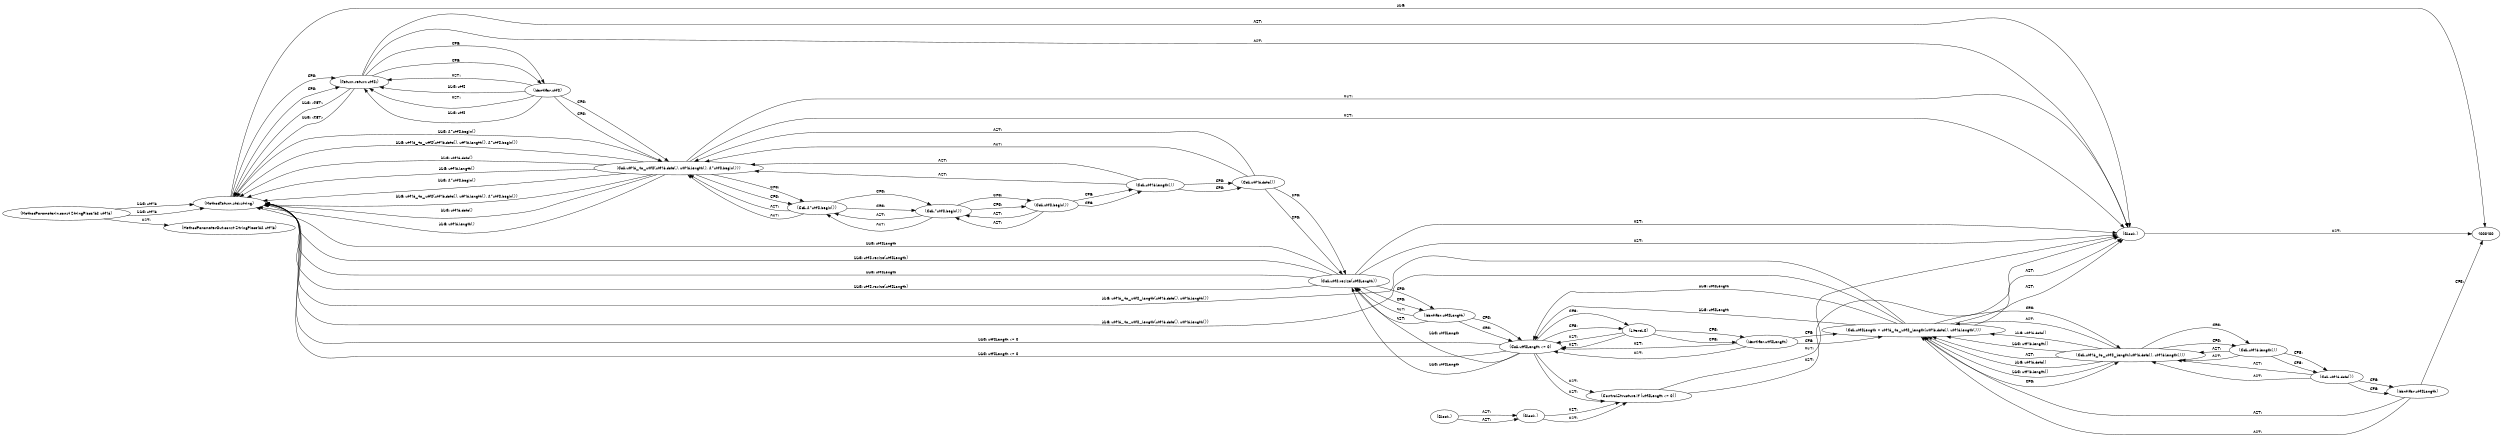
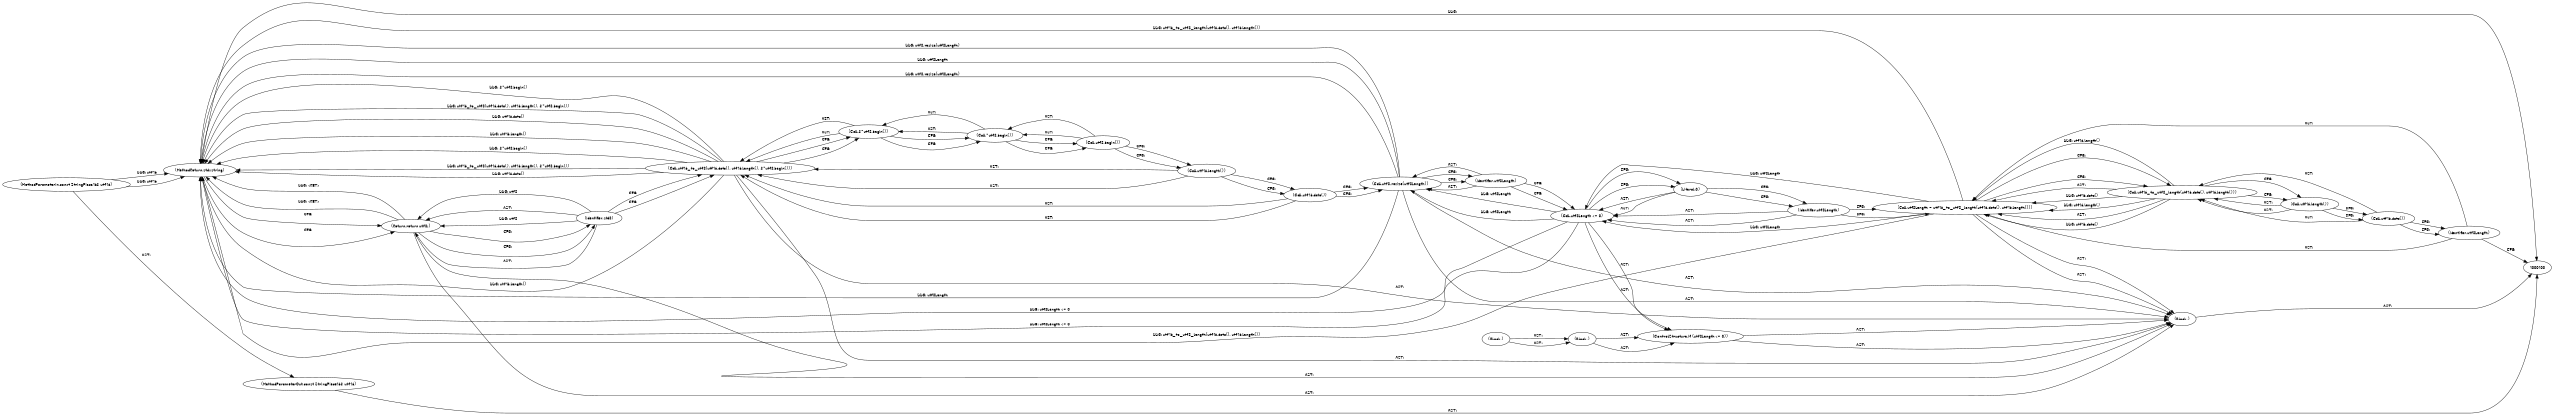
  digraph {
    fontname="Patrick Hand"
    rankdir=LR
    node [fontname="Patrick Hand"]
    edge [fontname="Patrick Hand"]
    n1 [label="(MethodReturn,std::string)"]
    n2 [label="(Return,return utf8;)"]
    1000100
    n4 [label="(Block,)"]
-   n5 [label="(Identifier,utf8)"]
+   n5 [label="(Identifier,std8)"]
    n6 [label="(MethodParameterIn,const StringPiece16& utf16)"]
    n7 [label="(MethodParameterOut,const StringPiece16& utf16)"]
    n8 [label="(Call,utf16.data())"]
    n9 [label="(Call,utf16_to_utf8(utf16.data(), utf16.length(), &*utf8.begin()))"]
    n10 [label="(Call,utf8.resize(utf8Length))"]
    n11 [label="(Call,&*utf8.begin())"]
    n12 [label="(Identifier,utf8Length)"]
    n13 [label="(Call,utf16.length())"]
    n14 [label="(Call,*utf8.begin())"]
    n15 [label="(Call,utf8.begin())"]
    n16 [label="(Call,utf16_to_utf8_length(utf16.data(), utf16.length()))"]
    n17 [label="(Call,utf16.length())"]
    n18 [label="(Call,utf8Length = utf16_to_utf8_length(utf16.data(), utf16.length()))"]
    n19 [label="(Call,utf16.data())"]
    n20 [label="(Call,utf8Length <= 0)"]
    n21 [label="(Identifier,utf8Length)"]
    n22 [label="(ControlStructure,if (utf8Length <= 0))"]
    n23 [label="(Literal,0)"]
    n24 [label="(Identifier,utf8Length)"]
    n25 [label="(Block,)"]
    n26 [label="(Block,)"]
    n1 -> n2 [label="CFG: "]
    n1 -> n2 [label="CFG: "]
    n1 -> 1000100 [label="DDG: "]
    n2 -> n1 [label="DDG: <RET>"]
    n2 -> n1 [label="DDG: <RET>"]
    n2 -> n4 [label="AST: "]
    n2 -> n4 [label="AST: "]
    n2 -> n5 [label="CFG: "]
    n2 -> n5 [label="CFG: "]
    n4 -> 1000100 [label="AST: "]
    n5 -> n2 [label="AST: "]
    n5 -> n2 [label="DDG: utf8"]
    n5 -> n2 [label="AST: "]
    n5 -> n2 [label="DDG: utf8"]
    n5 -> n9 [label="CFG: "]
    n5 -> n9 [label="CFG: "]
    n6 -> n1 [label="DDG: utf16"]
    n6 -> n1 [label="DDG: utf16"]
    n6 -> n7 [label="AST: "]
+   n7 -> 1000100 [label="AST: "]
    n8 -> n9 [label="AST: "]
    n8 -> n9 [label="AST: "]
    n8 -> n10 [label="CFG: "]
    n8 -> n10 [label="CFG: "]
    n9 -> n1 [label="DDG: &*utf8.begin()"]
    n9 -> n1 [label="DDG: utf16_to_utf8(utf16.data(), utf16.length(), &*utf8.begin())"]
    n9 -> n1 [label="DDG: utf16.data()"]
    n9 -> n1 [label="DDG: utf16.length()"]
    n9 -> n1 [label="DDG: &*utf8.begin()"]
    n9 -> n1 [label="DDG: utf16_to_utf8(utf16.data(), utf16.length(), &*utf8.begin())"]
    n9 -> n1 [label="DDG: utf16.data()"]
    n9 -> n1 [label="DDG: utf16.length()"]
    n9 -> n4 [label="AST: "]
    n9 -> n4 [label="AST: "]
    n9 -> n11 [label="CFG: "]
    n9 -> n11 [label="CFG: "]
    n10 -> n1 [label="DDG: utf8Length"]
    n10 -> n1 [label="DDG: utf8.resize(utf8Length)"]
    n10 -> n1 [label="DDG: utf8Length"]
    n10 -> n1 [label="DDG: utf8.resize(utf8Length)"]
    n10 -> n4 [label="AST: "]
    n10 -> n4 [label="AST: "]
    n10 -> n12 [label="CFG: "]
    n10 -> n12 [label="CFG: "]
    n11 -> n9 [label="AST: "]
    n11 -> n9 [label="AST: "]
    n11 -> n14 [label="CFG: "]
    n11 -> n14 [label="CFG: "]
    n12 -> n10 [label="AST: "]
    n12 -> n10 [label="AST: "]
    n12 -> n20 [label="CFG: "]
    n12 -> n20 [label="CFG: "]
    n13 -> n8 [label="CFG: "]
    n13 -> n8 [label="CFG: "]
    n13 -> n9 [label="AST: "]
    n13 -> n9 [label="AST: "]
    n14 -> n11 [label="AST: "]
    n14 -> n11 [label="AST: "]
    n14 -> n15 [label="CFG: "]
    n14 -> n15 [label="CFG: "]
    n15 -> n13 [label="CFG: "]
    n15 -> n13 [label="CFG: "]
    n15 -> n14 [label="AST: "]
    n15 -> n14 [label="AST: "]
    n16 -> n17 [label="CFG: "]
    n16 -> n17 [label="CFG: "]
    n16 -> n18 [label="AST: "]
    n16 -> n18 [label="DDG: utf16.data()"]
    n16 -> n18 [label="DDG: utf16.length()"]
    n16 -> n18 [label="AST: "]
    n16 -> n18 [label="DDG: utf16.data()"]
    n16 -> n18 [label="DDG: utf16.length()"]
    n17 -> n16 [label="AST: "]
    n17 -> n16 [label="AST: "]
    n17 -> n19 [label="CFG: "]
    n17 -> n19 [label="CFG: "]
    n18 -> n1 [label="DDG: utf16_to_utf8_length(utf16.data(), utf16.length())"]
    n18 -> n1 [label="DDG: utf16_to_utf8_length(utf16.data(), utf16.length())"]
    n18 -> n4 [label="AST: "]
    n18 -> n4 [label="AST: "]
    n18 -> n16 [label="CFG: "]
    n18 -> n16 [label="CFG: "]
    n18 -> n20 [label="DDG: utf8Length"]
    n18 -> n20 [label="DDG: utf8Length"]
    n19 -> n16 [label="AST: "]
    n19 -> n16 [label="AST: "]
    n19 -> n21 [label="CFG: "]
    n19 -> n21 [label="CFG: "]
    n20 -> n1 [label="DDG: utf8Length <= 0"]
    n20 -> n1 [label="DDG: utf8Length <= 0"]
    n20 -> n10 [label="DDG: utf8Length"]
    n20 -> n10 [label="DDG: utf8Length"]
    n20 -> n22 [label="AST: "]
    n20 -> n22 [label="AST: "]
    n20 -> n23 [label="CFG: "]
    n20 -> n23 [label="CFG: "]
    n21 -> 1000100 [label="CFG: "]
    n21 -> n18 [label="AST: "]
    n21 -> n18 [label="AST: "]
    n22 -> n4 [label="AST: "]
    n22 -> n4 [label="AST: "]
    n23 -> n20 [label="AST: "]
    n23 -> n20 [label="AST: "]
    n23 -> n24 [label="CFG: "]
    n23 -> n24 [label="CFG: "]
    n24 -> n18 [label="CFG: "]
    n24 -> n18 [label="CFG: "]
    n24 -> n20 [label="AST: "]
    n24 -> n20 [label="AST: "]
    n25 -> n22 [label="AST: "]
    n25 -> n22 [label="AST: "]
    n26 -> n25 [label="AST: "]
    n26 -> n25 [label="AST: "]
  }
